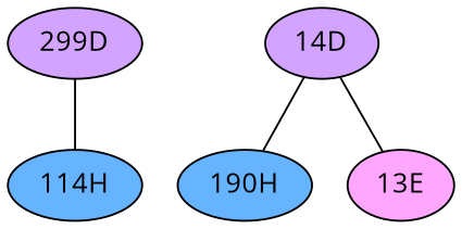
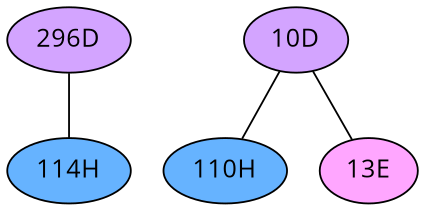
  graph {
    fontname="Open Sans"
    node [fillcolor="#66B3FF" fontname="Open Sans" style=radial]
    edge [fontname="Open Sans" penwidth=1]
    "114H"
-   "299D" [fillcolor="#D3A4FF"]
-   "110H" [label="190H"]
-   "10D" [fillcolor="#D3A4FF" label="14D"]
+   "299D" [fillcolor="#D3A4FF" label="296D"]
+   "110H"
+   "10D" [fillcolor="#D3A4FF"]
    n5 [fillcolor="#FFA6FF" label="13E"]
    "299D" -- "114H"
    "10D" -- "110H"
    "10D" -- n5
  }
